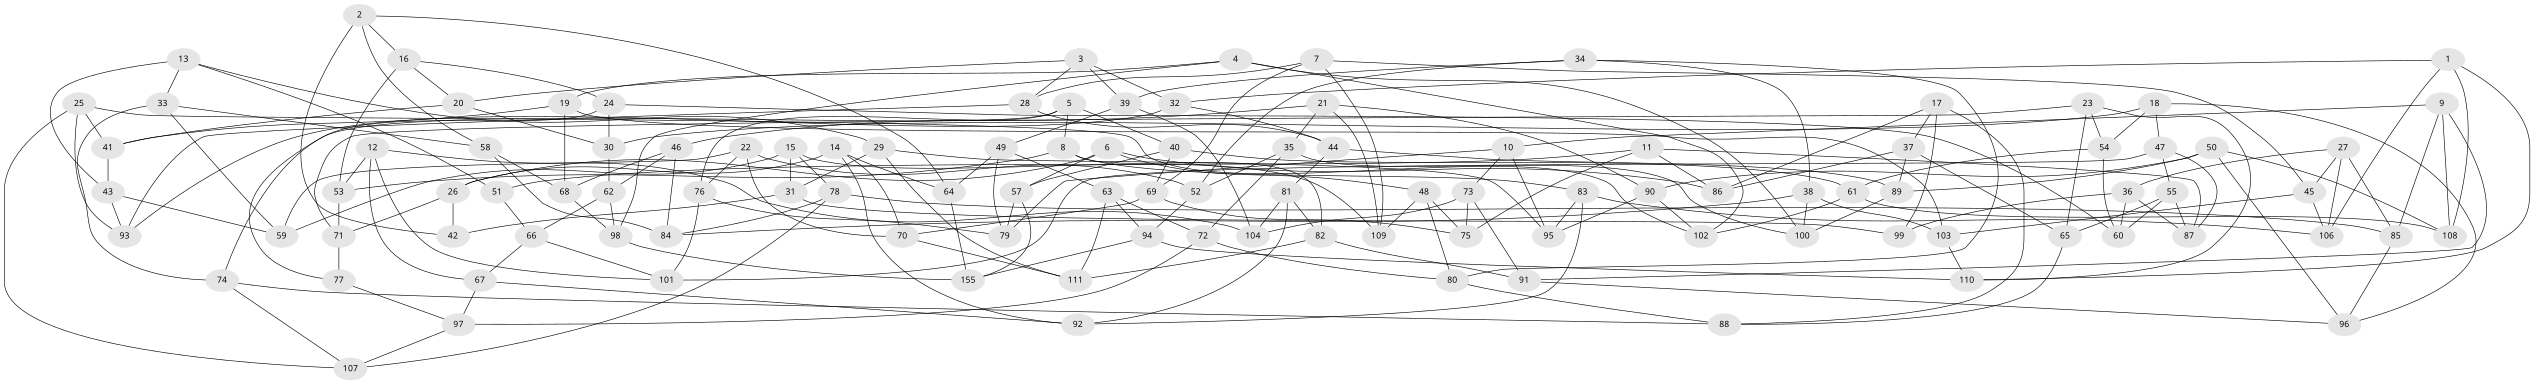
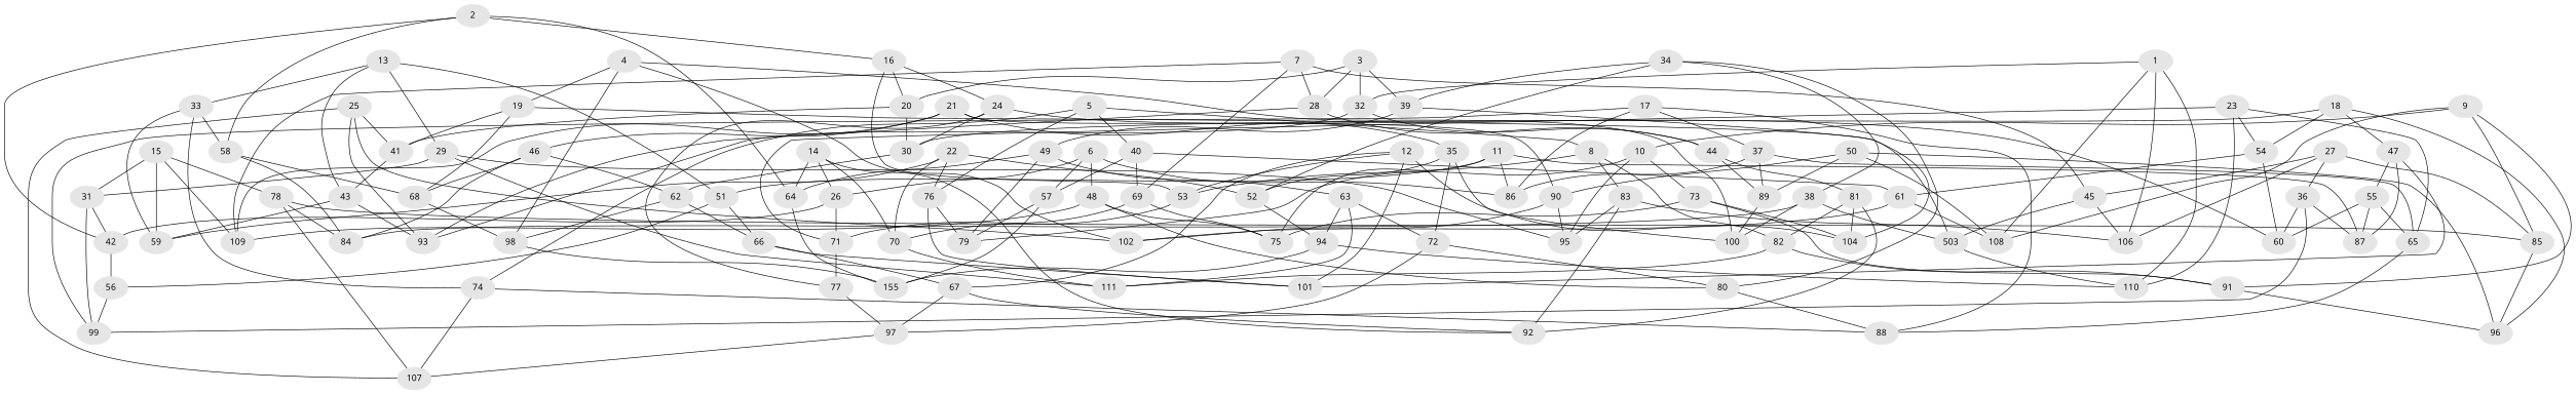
  graph {
    fontname="Noto Sans"
    node [color=gray90 fontname="Noto Sans" style=filled]
    edge [fontname="Noto Sans"]
    1
    32
    106
    108
    110
    93
    44
    2
    16
    42
    58
    64
    20
    53
    24
+   56
    68
    84
    n19 [label=155]
    3
    28
    39
    30
    41
    104
    49
    4
    19
    98
    100
    102
-   103
+   103 [label=503]
    5
    8
    40
    74
    76
    82
    83
    57
    69
    61
    88
    107
    79
    101
    6
    26
    48
    86
    71
    109
    75
    80
    7
    45
    70
    91
    111
    95
    92
    9
    10
    85
    73
    96
    11
    51
    87
    66
    12
    67
    97
    13
    29
    33
    43
    31
    59
    14
    15
    78
    99
    60
    77
    17
    37
    65
    89
    18
    47
    54
    62
    55
    21
    35
    46
    90
    52
    72
    22
    94
    23
    25
    27
    36
    81
    34
    38
    63
    50
    1 -- 32
    1 -- 106
    1 -- 108
    1 -- 110
    32 -- 93
    32 -- 44
    44 -- 89
    44 -- 81
    2 -- 16
    2 -- 42
    2 -- 58
    2 -- 64
    16 -- 20
    16 -- 53
    16 -- 24
+   42 -- 56
    58 -- 68
    58 -- 84
    64 -- n19
    20 -- 30
    20 -- 41
    53 -- 71
    24 -- 30
    24 -- 60
    24 -- 77
+   56 -- 99
    68 -- 98
    3 -- 32
    3 -- 20
    3 -- 28
    3 -- 39
    28 -- 93
    28 -- 44
    39 -- 104
    39 -- 49
    30 -- 62
    41 -- 43
    49 -- 64
    49 -- 79
    49 -- 63
    4 -- 19
    4 -- 98
    4 -- 100
    4 -- 102
    19 -- 68
    19 -- 41
    19 -- 103
    98 -- n19
    103 -- 110
    5 -- 8
    5 -- 40
    5 -- 74
    5 -- 76
    8 -- 53
    8 -- 82
    8 -- 83
    40 -- 57
    40 -- 69
    40 -- 61
    74 -- 88
    74 -- 107
    76 -- 79
    76 -- 101
    82 -- 91
    82 -- 111
    83 -- 106
    83 -- 95
    83 -- 92
    57 -- n19
    57 -- 79
    69 -- 75
    69 -- 70
    61 -- 108
    61 -- 102
    6 -- 57
    6 -- 26
    6 -- 48
    6 -- 86
    26 -- 42
    26 -- 71
    48 -- 109
    48 -- 75
    48 -- 80
    71 -- 77
    80 -- 88
    7 -- 28
    7 -- 69
    7 -- 109
    7 -- 45
    45 -- 106
    45 -- 103
    70 -- 111
    91 -- 96
    9 -- 108
    9 -- 91
    9 -- 10
    9 -- 85
    10 -- 79
    10 -- 95
    10 -- 73
    85 -- 96
    73 -- 104
    73 -- 75
    73 -- 91
    11 -- 86
    11 -- 75
    11 -- 51
    11 -- 87
+   51 -- 56
    51 -- 66
    66 -- 101
    66 -- 67
    12 -- 53
    12 -- 104
    12 -- 101
    12 -- 67
    67 -- 92
    67 -- 97
    97 -- 107
    13 -- 51
    13 -- 29
    13 -- 33
    13 -- 43
    29 -- 111
    29 -- 95
    29 -- 31
    33 -- 58
    33 -- 74
    33 -- 59
    43 -- 93
    43 -- 59
    31 -- 42
    31 -- 99
    14 -- 64
    14 -- 26
    14 -- 70
    14 -- 92
    15 -- 109
    15 -- 31
    15 -- 59
    15 -- 78
    78 -- 84
    78 -- 107
    78 -- 85
    77 -- 97
    17 -- 88
    17 -- 86
    17 -- 99
    17 -- 37
    37 -- 86
    37 -- 65
    37 -- 89
    65 -- 88
    89 -- 100
    18 -- 30
    18 -- 96
    18 -- 47
    18 -- 54
    47 -- 101
    47 -- 87
    47 -- 55
    54 -- 61
    54 -- 60
    62 -- 98
    62 -- 66
    55 -- 87
    55 -- 60
    55 -- 65
    21 -- 109
    21 -- 35
    21 -- 46
    21 -- 90
    35 -- 100
    35 -- 52
    35 -- 72
    46 -- 68
    46 -- 84
    46 -- 62
    90 -- 102
    90 -- 95
    52 -- 94
    72 -- 80
    72 -- 97
    22 -- 76
    22 -- 70
    22 -- 59
    22 -- 52
    94 -- 110
    94 -- n19
    23 -- 110
    23 -- 71
    23 -- 65
    23 -- 54
    25 -- 93
    25 -- 41
    25 -- 102
    25 -- 107
    27 -- 106
    27 -- 45
    27 -- 85
    27 -- 36
    36 -- 87
    36 -- 99
    36 -- 60
    81 -- 104
    81 -- 82
    81 -- 92
    34 -- 39
    34 -- 80
    34 -- 52
    34 -- 38
    38 -- 84
    38 -- 100
    38 -- 103
    63 -- 111
    63 -- 72
    63 -- 94
    50 -- 108
    50 -- 96
    50 -- 89
    50 -- 90
  }
